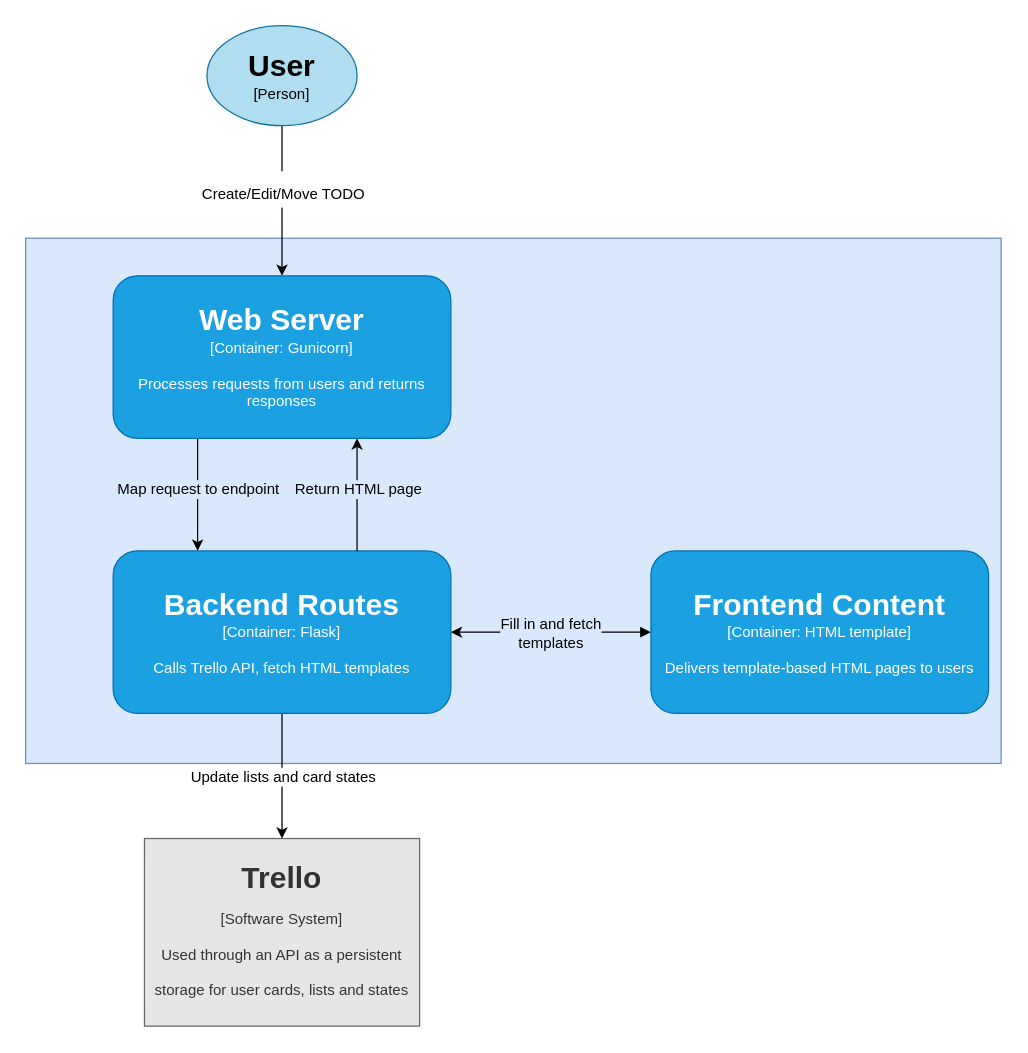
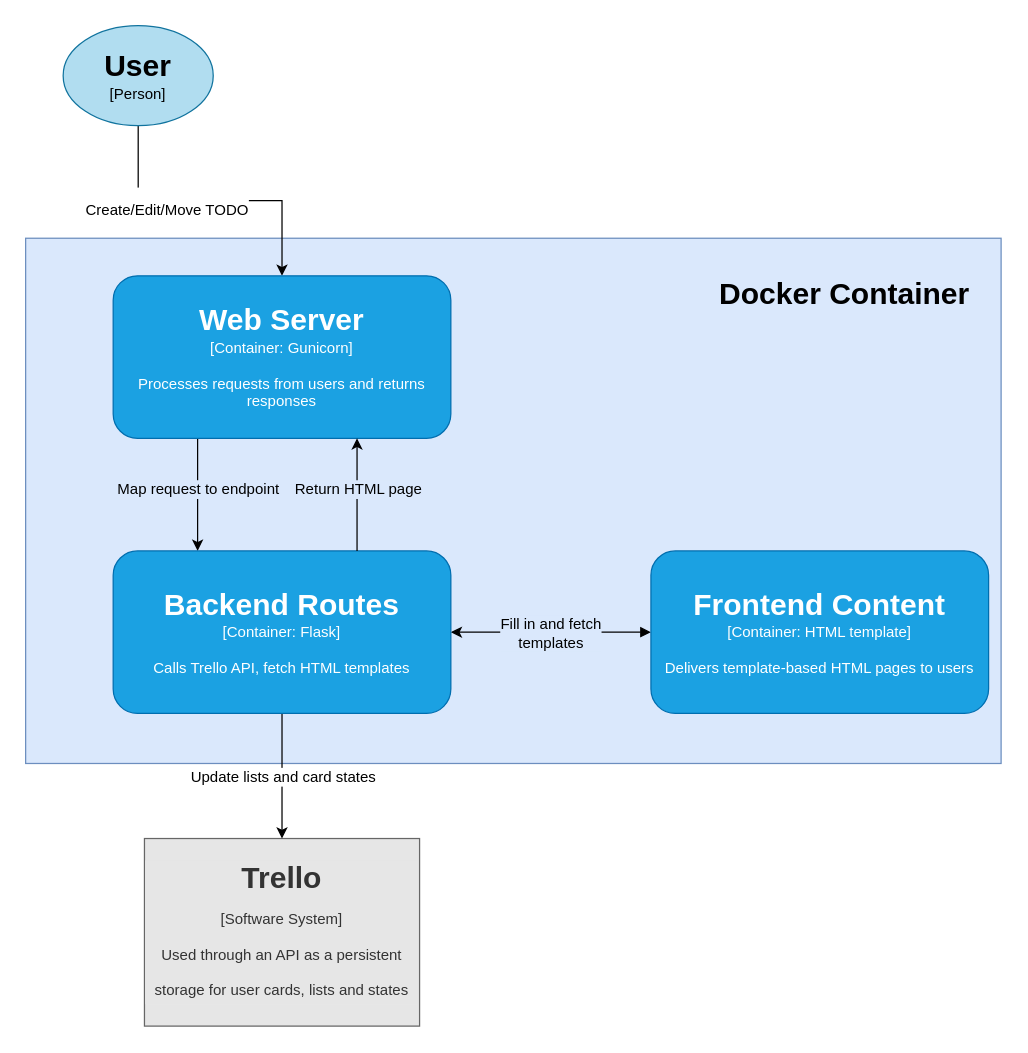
  <mxCell id="0" />
  <mxCell id="1" parent="0" />
  <mxCell id="2" value="" style="rounded=0;whiteSpace=wrap;html=1;fontSize=12;fillColor=#DAE8FC;strokeColor=#6c8ebf;" vertex="1" parent="1"><mxGeometry x="20" y="190" width="780" height="420" as="geometry" /></mxCell>
  <mxCell id="3" value="&lt;span style=&quot;&quot;&gt;&lt;b&gt;Trello&lt;/b&gt;&lt;br&gt;&lt;font&gt;&lt;span style=&quot;font-size: 12px&quot;&gt;[Software System]&lt;/span&gt;&lt;br&gt;&lt;div&gt;&lt;span style=&quot;font-size: 12px&quot;&gt;Used through an API as a persistent storage for user cards, lists and states&lt;/span&gt;&lt;/div&gt;&lt;/font&gt;&lt;/span&gt;" style="rounded=0;whiteSpace=wrap;html=1;labelBackgroundColor=#E6E6E6;fontSize=24;fillColor=#E6E6E6;fontColor=#333333;strokeColor=#666666;" vertex="1" parent="1"><mxGeometry x="115" y="670" width="220" height="150" as="geometry" /></mxCell>
  <mxCell id="4" style="edgeStyle=orthogonalEdgeStyle;rounded=0;orthogonalLoop=1;jettySize=auto;html=1;entryX=0.5;entryY=0;entryDx=0;entryDy=0;fontSize=12;startArrow=none;startFill=0;" edge="1" parent="1" source="6" target="9"><mxGeometry relative="1" as="geometry" /></mxCell>
  <mxCell id="5" value="&lt;font style=&quot;font-size: 12px&quot;&gt;Create/Edit/Move TODO&lt;/font&gt;" style="edgeLabel;html=1;align=center;verticalAlign=middle;resizable=0;points=[];fontSize=24;labelBackgroundColor=default;" vertex="1" connectable="0" parent="4"><mxGeometry x="-0.273" y="3" relative="1" as="geometry"><mxPoint x="-3" y="6" as="offset" /></mxGeometry></mxCell>
- <mxCell id="6" value="&lt;font size=&quot;1&quot;&gt;&lt;span style=&quot;font-size: 12px&quot;&gt;&lt;span style=&quot;font-weight: bold ; font-size: 24px&quot;&gt;User&lt;/span&gt;&lt;br&gt;[Person]&lt;br&gt;&lt;/span&gt;&lt;/font&gt;" style="ellipse;whiteSpace=wrap;html=1;labelBackgroundColor=none;fontSize=12;fillColor=#b1ddf0;strokeColor=#10739e;gradientColor=none;shadow=0;" vertex="1" parent="1"><mxGeometry x="165" y="20" width="120" height="80" as="geometry" /></mxCell>
+ <mxCell id="6" value="&lt;font size=&quot;1&quot;&gt;&lt;span style=&quot;font-size: 12px&quot;&gt;&lt;span style=&quot;font-weight: bold ; font-size: 24px&quot;&gt;User&lt;/span&gt;&lt;br&gt;[Person]&lt;br&gt;&lt;/span&gt;&lt;/font&gt;" style="ellipse;whiteSpace=wrap;html=1;labelBackgroundColor=none;fontSize=12;fillColor=#b1ddf0;strokeColor=#10739e;gradientColor=none;shadow=0;" vertex="1" parent="1"><mxGeometry x="50" y="20" width="120" height="80" as="geometry" /></mxCell>
  <mxCell id="7" style="edgeStyle=orthogonalEdgeStyle;rounded=0;orthogonalLoop=1;jettySize=auto;html=1;exitX=0.25;exitY=1;exitDx=0;exitDy=0;fontSize=12;startArrow=none;startFill=0;entryX=0.25;entryY=0;entryDx=0;entryDy=0;" edge="1" parent="1" source="9" target="14"><mxGeometry relative="1" as="geometry" /></mxCell>
  <mxCell id="8" value="Map request to endpoint" style="edgeLabel;html=1;align=center;verticalAlign=middle;resizable=0;points=[];fontSize=12;labelBackgroundColor=#DAE8FC;fontColor=#000000;" vertex="1" connectable="0" parent="7"><mxGeometry x="0.164" relative="1" as="geometry"><mxPoint y="-12" as="offset" /></mxGeometry></mxCell>
  <mxCell id="9" value="&lt;font&gt;&lt;b style=&quot;font-size: 24px&quot;&gt;Web Server&lt;/b&gt;&lt;br&gt;&lt;font style=&quot;font-size: 12px&quot;&gt;[Container: Gunicorn]&lt;br&gt;&lt;/font&gt;&lt;br&gt;Processes requests from users and returns responses&lt;br&gt;&lt;/font&gt;" style="rounded=1;whiteSpace=wrap;html=1;fillColor=#1ba1e2;fontColor=#ffffff;strokeColor=#006EAF;" vertex="1" parent="1"><mxGeometry x="90" y="220" width="270" height="130" as="geometry" /></mxCell>
  <mxCell id="10" style="edgeStyle=orthogonalEdgeStyle;rounded=0;orthogonalLoop=1;jettySize=auto;html=1;entryX=0.5;entryY=0;entryDx=0;entryDy=0;fontSize=24;startArrow=none;startFill=0;" edge="1" parent="1" source="14" target="3"><mxGeometry relative="1" as="geometry" /></mxCell>
  <mxCell id="11" value="Update lists and card states" style="edgeLabel;html=1;align=center;verticalAlign=middle;resizable=0;points=[];fontSize=12;" vertex="1" connectable="0" parent="10"><mxGeometry x="0.08" relative="1" as="geometry"><mxPoint y="-4" as="offset" /></mxGeometry></mxCell>
  <mxCell id="12" style="edgeStyle=orthogonalEdgeStyle;rounded=0;orthogonalLoop=1;jettySize=auto;html=1;entryX=0;entryY=0.5;entryDx=0;entryDy=0;fontSize=12;startArrow=classic;startFill=1;endArrow=block;endFill=1;" edge="1" parent="1" source="14" target="15"><mxGeometry relative="1" as="geometry" /></mxCell>
  <mxCell id="13" value="Fill in and fetch&lt;br&gt;templates" style="edgeLabel;html=1;align=center;verticalAlign=middle;resizable=0;points=[];fontSize=12;labelBackgroundColor=#DAE8FC;" vertex="1" connectable="0" parent="12"><mxGeometry x="0.317" y="-1" relative="1" as="geometry"><mxPoint x="-26" y="-1" as="offset" /></mxGeometry></mxCell>
  <mxCell id="14" value="&lt;font&gt;&lt;span style=&quot;font-size: 24px&quot;&gt;&lt;b&gt;Backend Routes&lt;/b&gt;&lt;/span&gt;&lt;br&gt;&lt;font style=&quot;font-size: 12px&quot;&gt;[Container: Flask]&lt;br&gt;&lt;/font&gt;&lt;br&gt;Calls Trello API, fetch HTML templates&lt;br&gt;&lt;/font&gt;" style="rounded=1;whiteSpace=wrap;html=1;fillColor=#1ba1e2;fontColor=#ffffff;strokeColor=#006EAF;" vertex="1" parent="1"><mxGeometry x="90" y="440" width="270" height="130" as="geometry" /></mxCell>
  <mxCell id="15" value="&lt;font&gt;&lt;span style=&quot;font-size: 24px&quot;&gt;&lt;b&gt;Frontend Content&lt;/b&gt;&lt;/span&gt;&lt;br&gt;&lt;font style=&quot;font-size: 12px&quot;&gt;[Container: HTML template]&lt;br&gt;&lt;/font&gt;&lt;br&gt;Delivers template-based HTML pages to users&lt;br&gt;&lt;/font&gt;" style="rounded=1;whiteSpace=wrap;html=1;fillColor=#1ba1e2;fontColor=#ffffff;strokeColor=#006EAF;" vertex="1" parent="1"><mxGeometry x="520" y="440" width="270" height="130" as="geometry" /></mxCell>
+ <mxCell id="16" value="&lt;font style=&quot;font-size: 24px&quot;&gt;&lt;b&gt;Docker Container&lt;/b&gt;&lt;/font&gt;" style="text;html=1;strokeColor=none;fillColor=none;align=center;verticalAlign=middle;whiteSpace=wrap;rounded=0;fontSize=12;" vertex="1" parent="1"><mxGeometry x="570" y="220" width="210" height="30" as="geometry" /></mxCell>
  <mxCell id="17" style="edgeStyle=orthogonalEdgeStyle;rounded=0;orthogonalLoop=1;jettySize=auto;html=1;exitX=0.25;exitY=1;exitDx=0;exitDy=0;fontSize=12;startArrow=classic;startFill=1;entryX=0.25;entryY=0;entryDx=0;entryDy=0;endArrow=none;endFill=0;" edge="1" parent="1"><mxGeometry relative="1" as="geometry"><mxPoint x="285" y="350" as="sourcePoint" /><mxPoint x="285" y="440" as="targetPoint" /></mxGeometry></mxCell>
  <mxCell id="18" value="Return HTML page" style="edgeLabel;html=1;align=center;verticalAlign=middle;resizable=0;points=[];fontSize=12;labelBackgroundColor=#DAE8FC;" vertex="1" connectable="0" parent="17"><mxGeometry x="0.164" relative="1" as="geometry"><mxPoint y="-12" as="offset" /></mxGeometry></mxCell>
